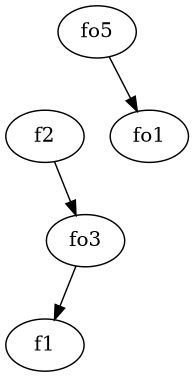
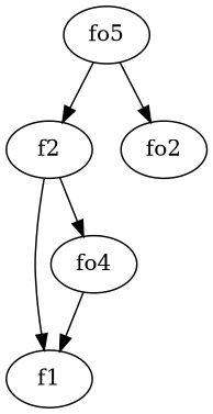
  strict digraph {
    edge [weight=2]
    f2
    f1
-   fo4 [label=fo3]
+   fo4
    fo5
-   fo2 [label=fo1]
+   fo2
+   f2 -> f1
    f2 -> fo4
    fo4 -> f1
+   fo5 -> f2
    fo5 -> fo2
  }
